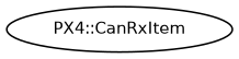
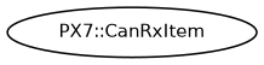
  digraph {
    rankdir=TB
-   n1 [color=black fillcolor=white fontname=Helvetica fontsize=10 height=0.2 label="PX4::CanRxItem" shape=ellipse style=filled width=0.4]
+   n1 [color=black fillcolor=white fontname=Helvetica fontsize=10 height=0.2 label="PX7::CanRxItem" shape=ellipse style=filled width=0.4]
  }
